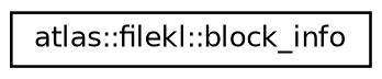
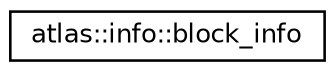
  digraph {
    rankdir=LR
-   n1 [color=black fillcolor=white fontname=Helvetica fontsize=10 height=0.2 label="atlas::filekl::block_info" shape=record style=filled width=0.4]
+   n1 [color=black fillcolor=white fontname=Helvetica fontsize=10 height=0.2 label="atlas::info::block_info" shape=record style=filled width=0.4]
  }
